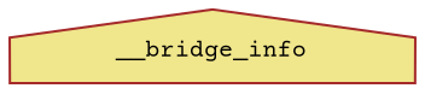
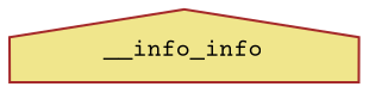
  digraph {
    rankdir=LR
    fontname="Courier Prime"
-   n1 [color=brown fillcolor=khaki fontname="Courier Prime" fontsize=10 height=0.2 label=__bridge_info shape=house style=filled width=0.4]
+   n1 [color=brown fillcolor=khaki fontname="Courier Prime" fontsize=10 height=0.2 label=__info_info shape=house style=filled width=0.4]
  }
